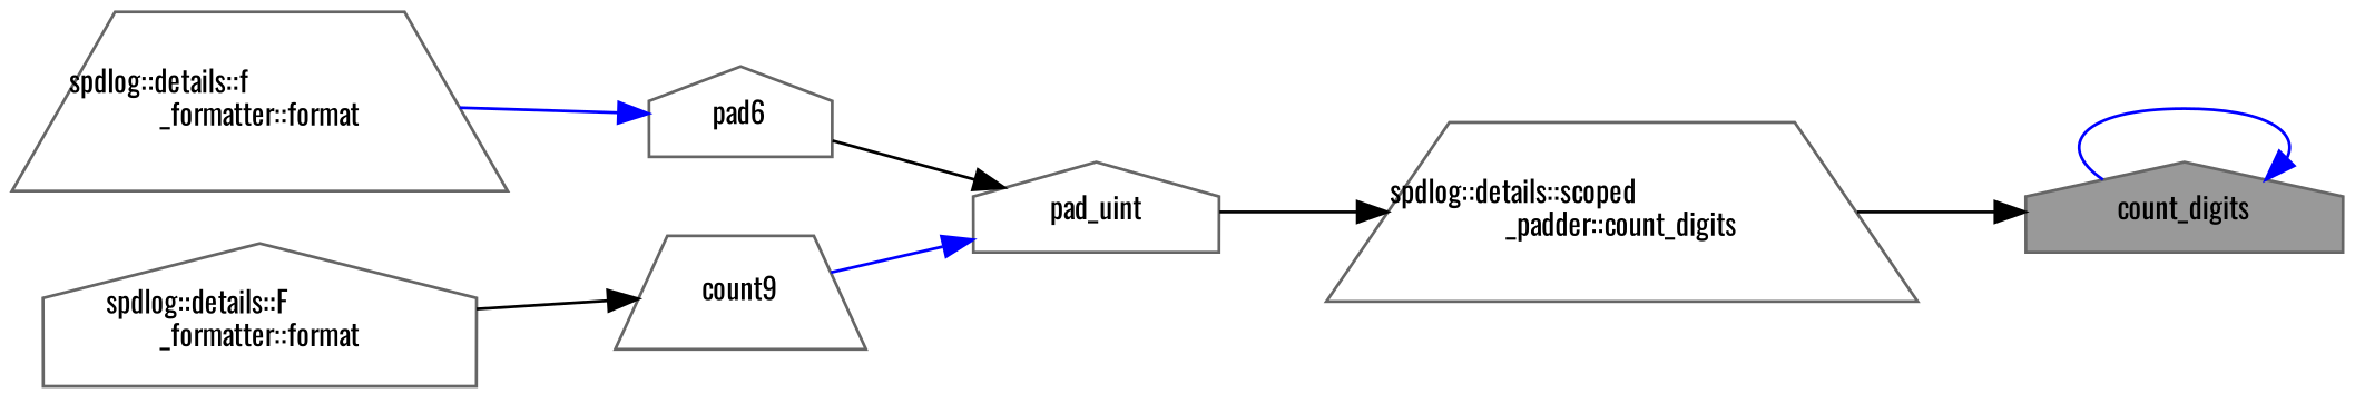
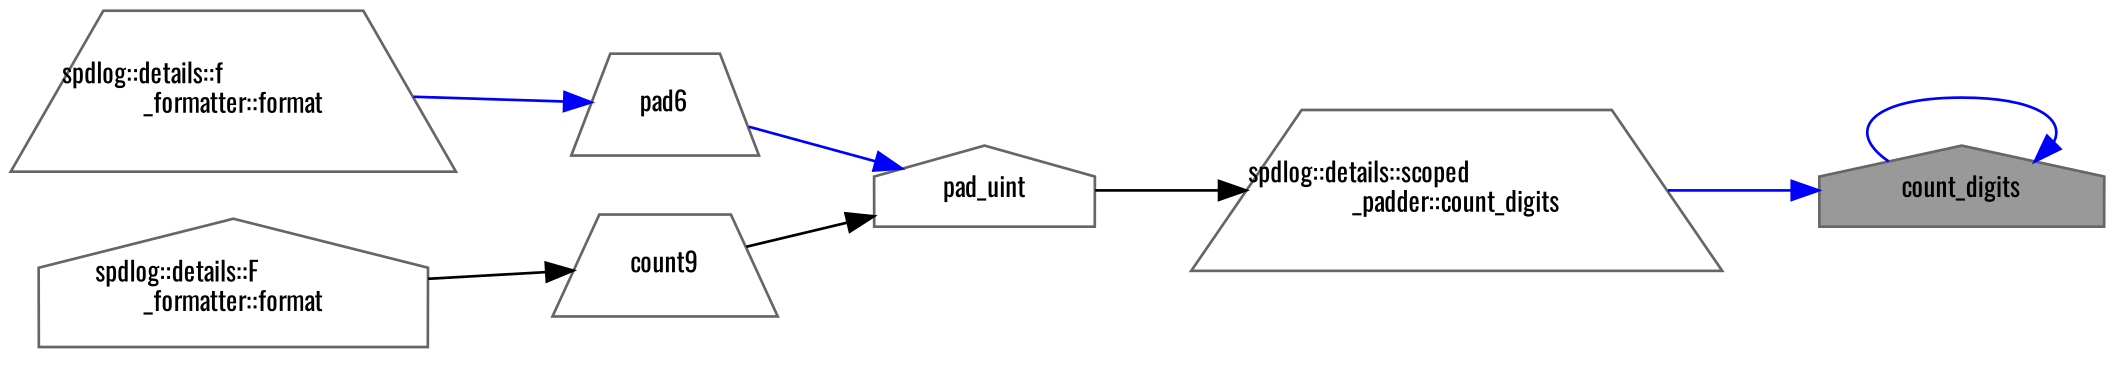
  digraph {
    fontname=Oswald
    rankdir=RL
    node [color=grey40 fillcolor=white fontname=Oswald fontsize=10 shape=trapezium style=filled]
    edge [color=black dir=back fontname=Oswald fontsize=10 labelfontname=Helvetica labelfontsize=10 style=solid]
    n1 [color=gray40 fillcolor=grey60 fontcolor=black height=0.2 label=count_digits shape=house width=0.4]
    n2 [height=0.2 label="spdlog::details::scoped\l_padder::count_digits" width=0.4]
    n3 [height=0.2 label=pad_uint shape=house width=0.4]
-   n4 [height=0.2 label=pad6 shape=house width=0.4]
+   n4 [height=0.2 label=pad6 width=0.4]
    n5 [height=0.2 label=count9 width=0.4]
    n6 [height=0.2 label="spdlog::details::f\l_formatter::format" width=0.4]
    n7 [height=0.2 label="spdlog::details::F\l_formatter::format" shape=house width=0.4]
    n1 -> n1 [color=blue]
-   n1 -> n2
+   n1 -> n2 [color=blue]
    n2 -> n3
-   n3 -> n4
-   n3 -> n5 [color=blue]
+   n3 -> n4 [color=blue]
+   n3 -> n5
    n4 -> n6 [color=blue]
    n5 -> n7
  }
